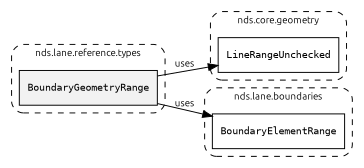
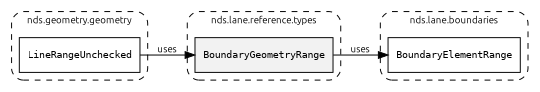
  digraph {
    fontname=Ubuntu
    fontsize=10
    rankdir=LR
    node [fontname=Ubuntu fontsize=10 shape=box]
    edge [fontname=Ubuntu fontsize=10]
    n1 [fillcolor="#0000000D" label=<<font face="monospace"><table align="center" border="0" cellspacing="0" cellpadding="0"><tr><td href="../../../content/packages/nds.lane.reference.types.html#Subtype-BoundaryGeometryRange" title="Subtype defined in nds.lane.reference.types">BoundaryGeometryRange</td></tr></table></font>> style=filled]
    n2 [label=<<font face="monospace"><table align="center" border="0" cellspacing="0" cellpadding="0"><tr><td href="../../../content/packages/nds.core.geometry.html#Structure-LineRangeUnchecked" title="Structure defined in nds.core.geometry">LineRangeUnchecked</td></tr></table></font>>]
    n3 [label=<<font face="monospace"><table align="center" border="0" cellspacing="0" cellpadding="0"><tr><td href="../../../content/packages/nds.lane.boundaries.html#Structure-BoundaryElementRange" title="Structure defined in nds.lane.boundaries">BoundaryElementRange</td></tr></table></font>>]
    subgraph cluster_1 {
      label="nds.lane.reference.types"
      style="dashed, rounded"
      n1
    }
    subgraph cluster_2 {
-     label="nds.core.geometry"
+     label="nds.geometry.geometry"
      style="dashed, rounded"
      n2
    }
    subgraph cluster_3 {
      label="nds.lane.boundaries"
      style="dashed, rounded"
      n3
    }
-   n1 -> n2 [label=uses]
+   n2 -> n1 [label=uses]
    n1 -> n3 [label=uses]
  }
